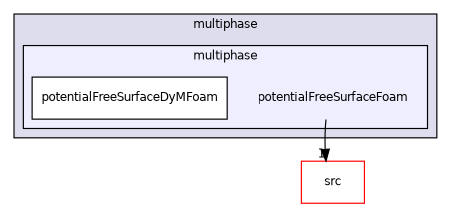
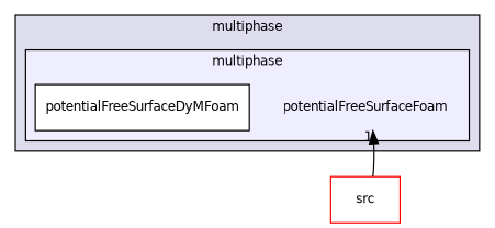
  digraph {
    compound=true
    node [fontname=Helvetica fontsize=10 shape=box]
    n1 [label=potentialFreeSurfaceFoam shape=plaintext]
    n2 [color=black fillcolor=white label=potentialFreeSurfaceDyMFoam style=filled]
    n3 [color=red label=src]
    subgraph cluster_1 {
      bgcolor="#ddddee"
      fontname=Helvetica
      fontsize=10
      label=multiphase
      pencolor=black
      subgraph cluster_2 {
        bgcolor="#eeeeff"
        fontname=Helvetica
        fontsize=10
        pencolor=black
        n1
        n2
      }
    }
-   n1 -> n3 [headlabel=1 labeldistance=1.5 labelfontname=Helvetica labelfontsize=10]
+   n3 -> n1 [headlabel=1 labeldistance=1.5 labelfontname=Helvetica labelfontsize=10]
  }
